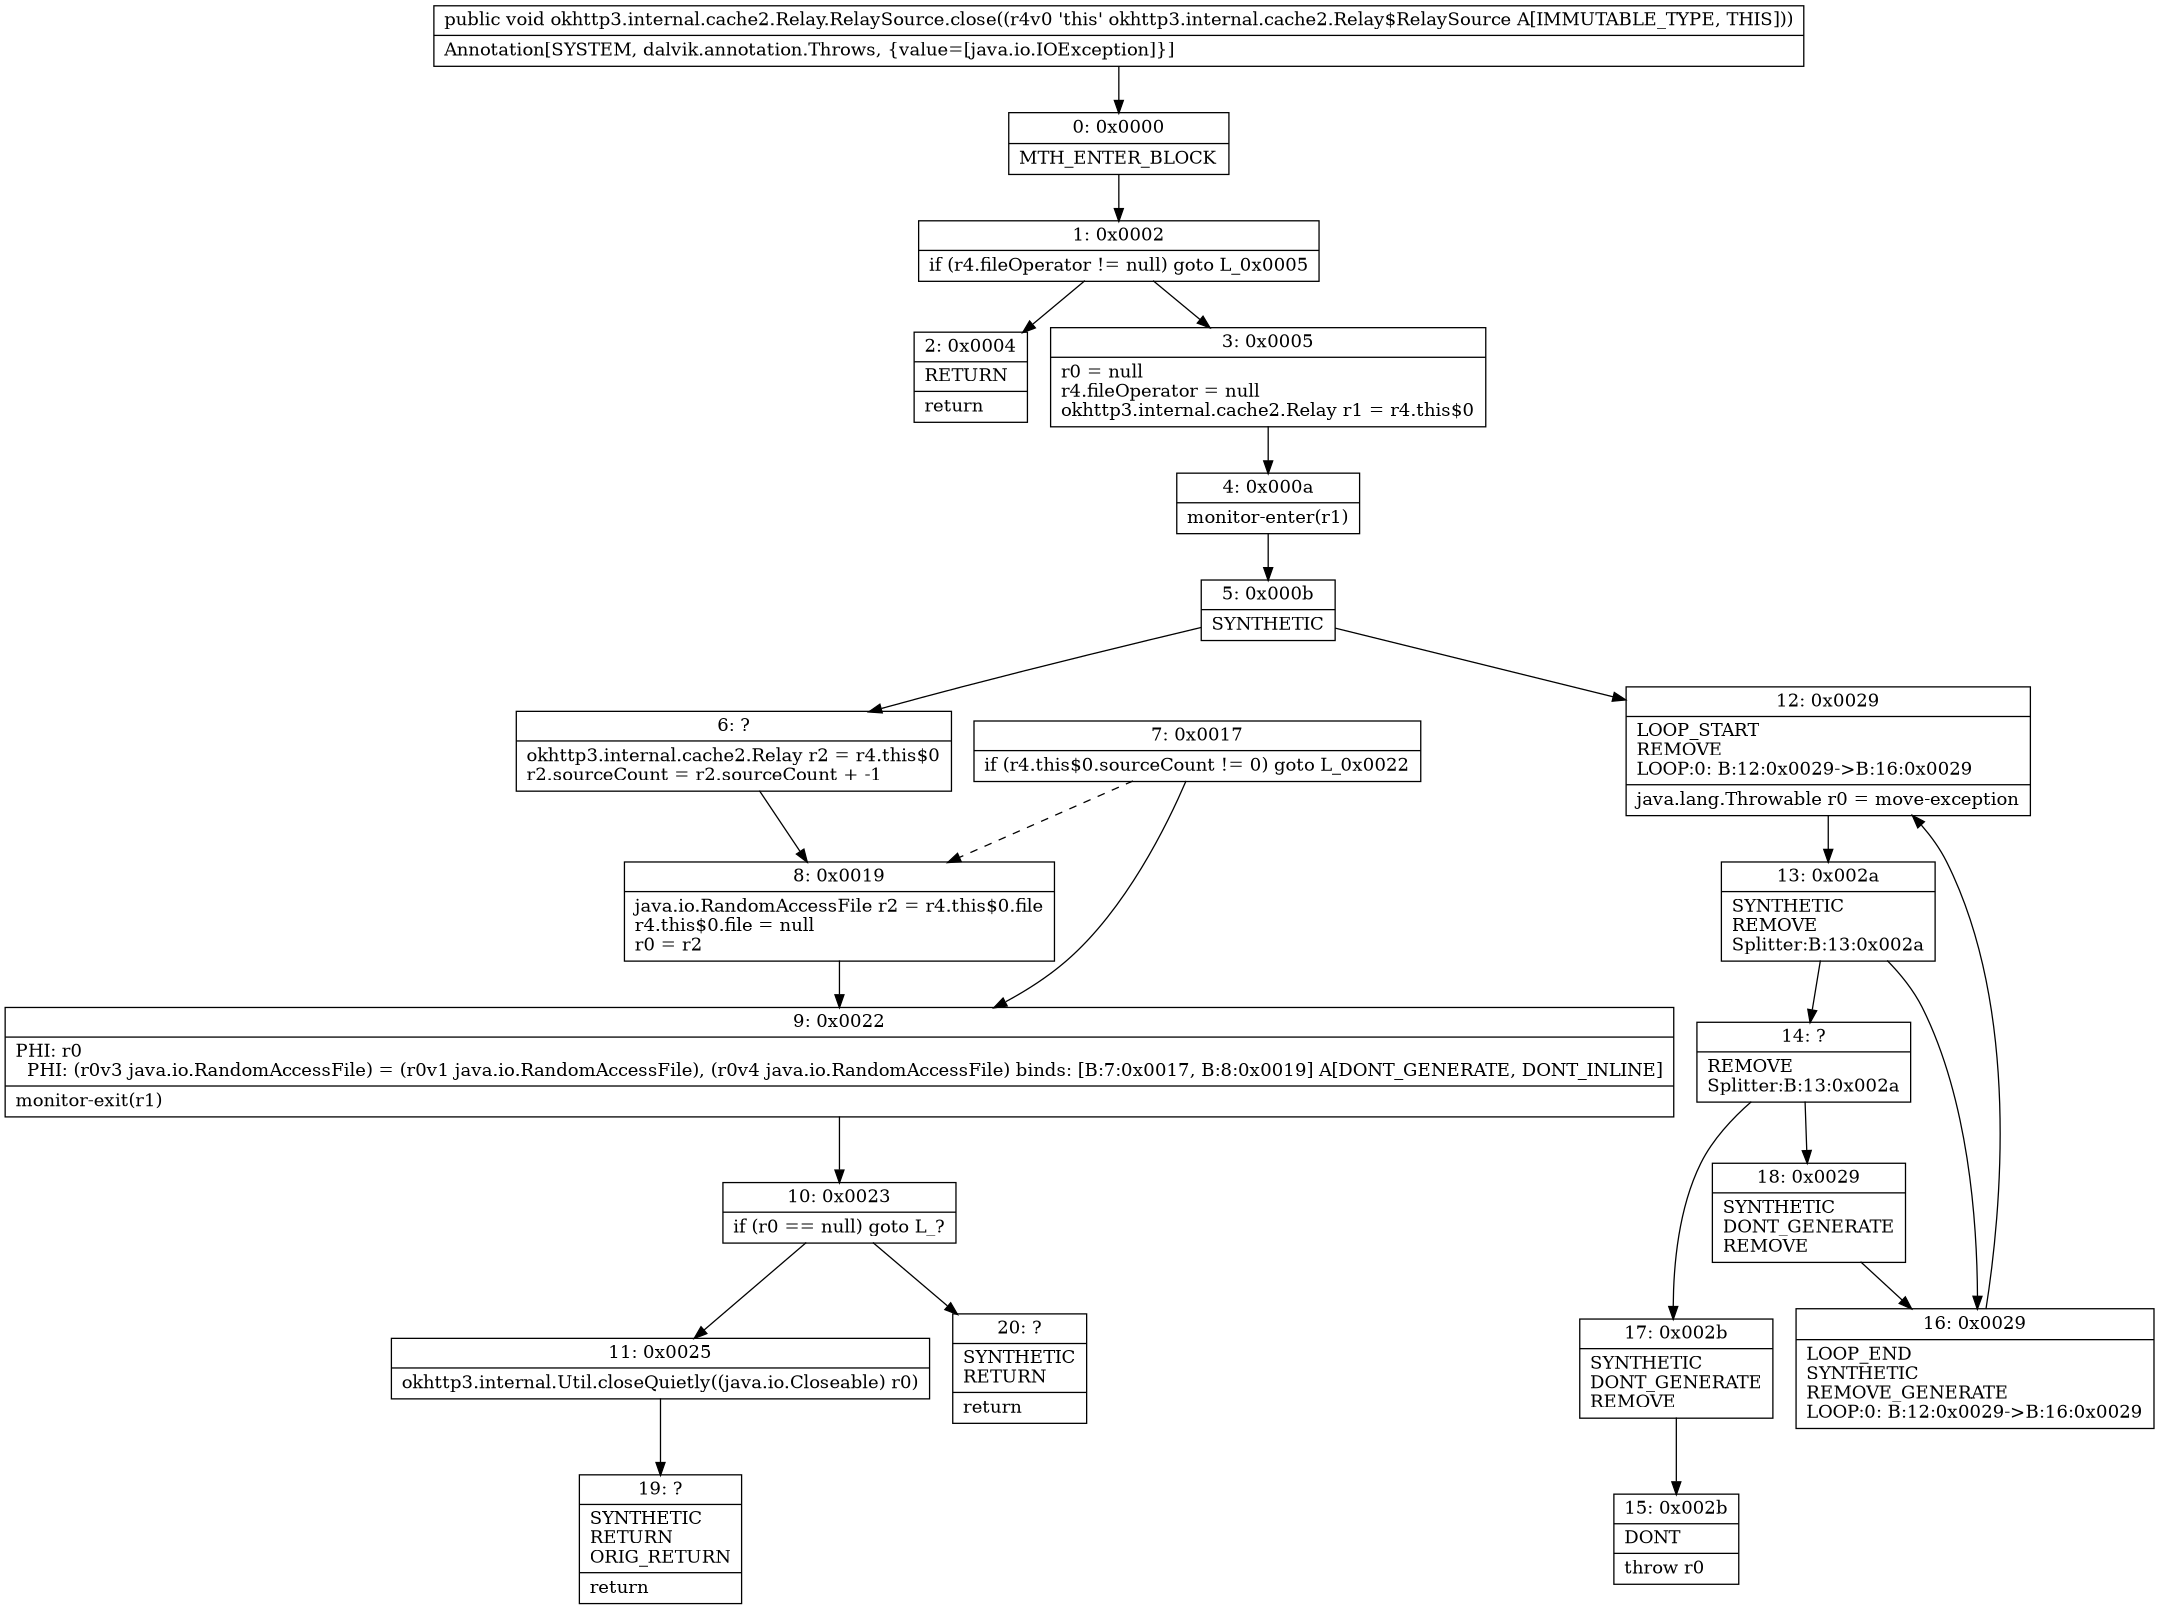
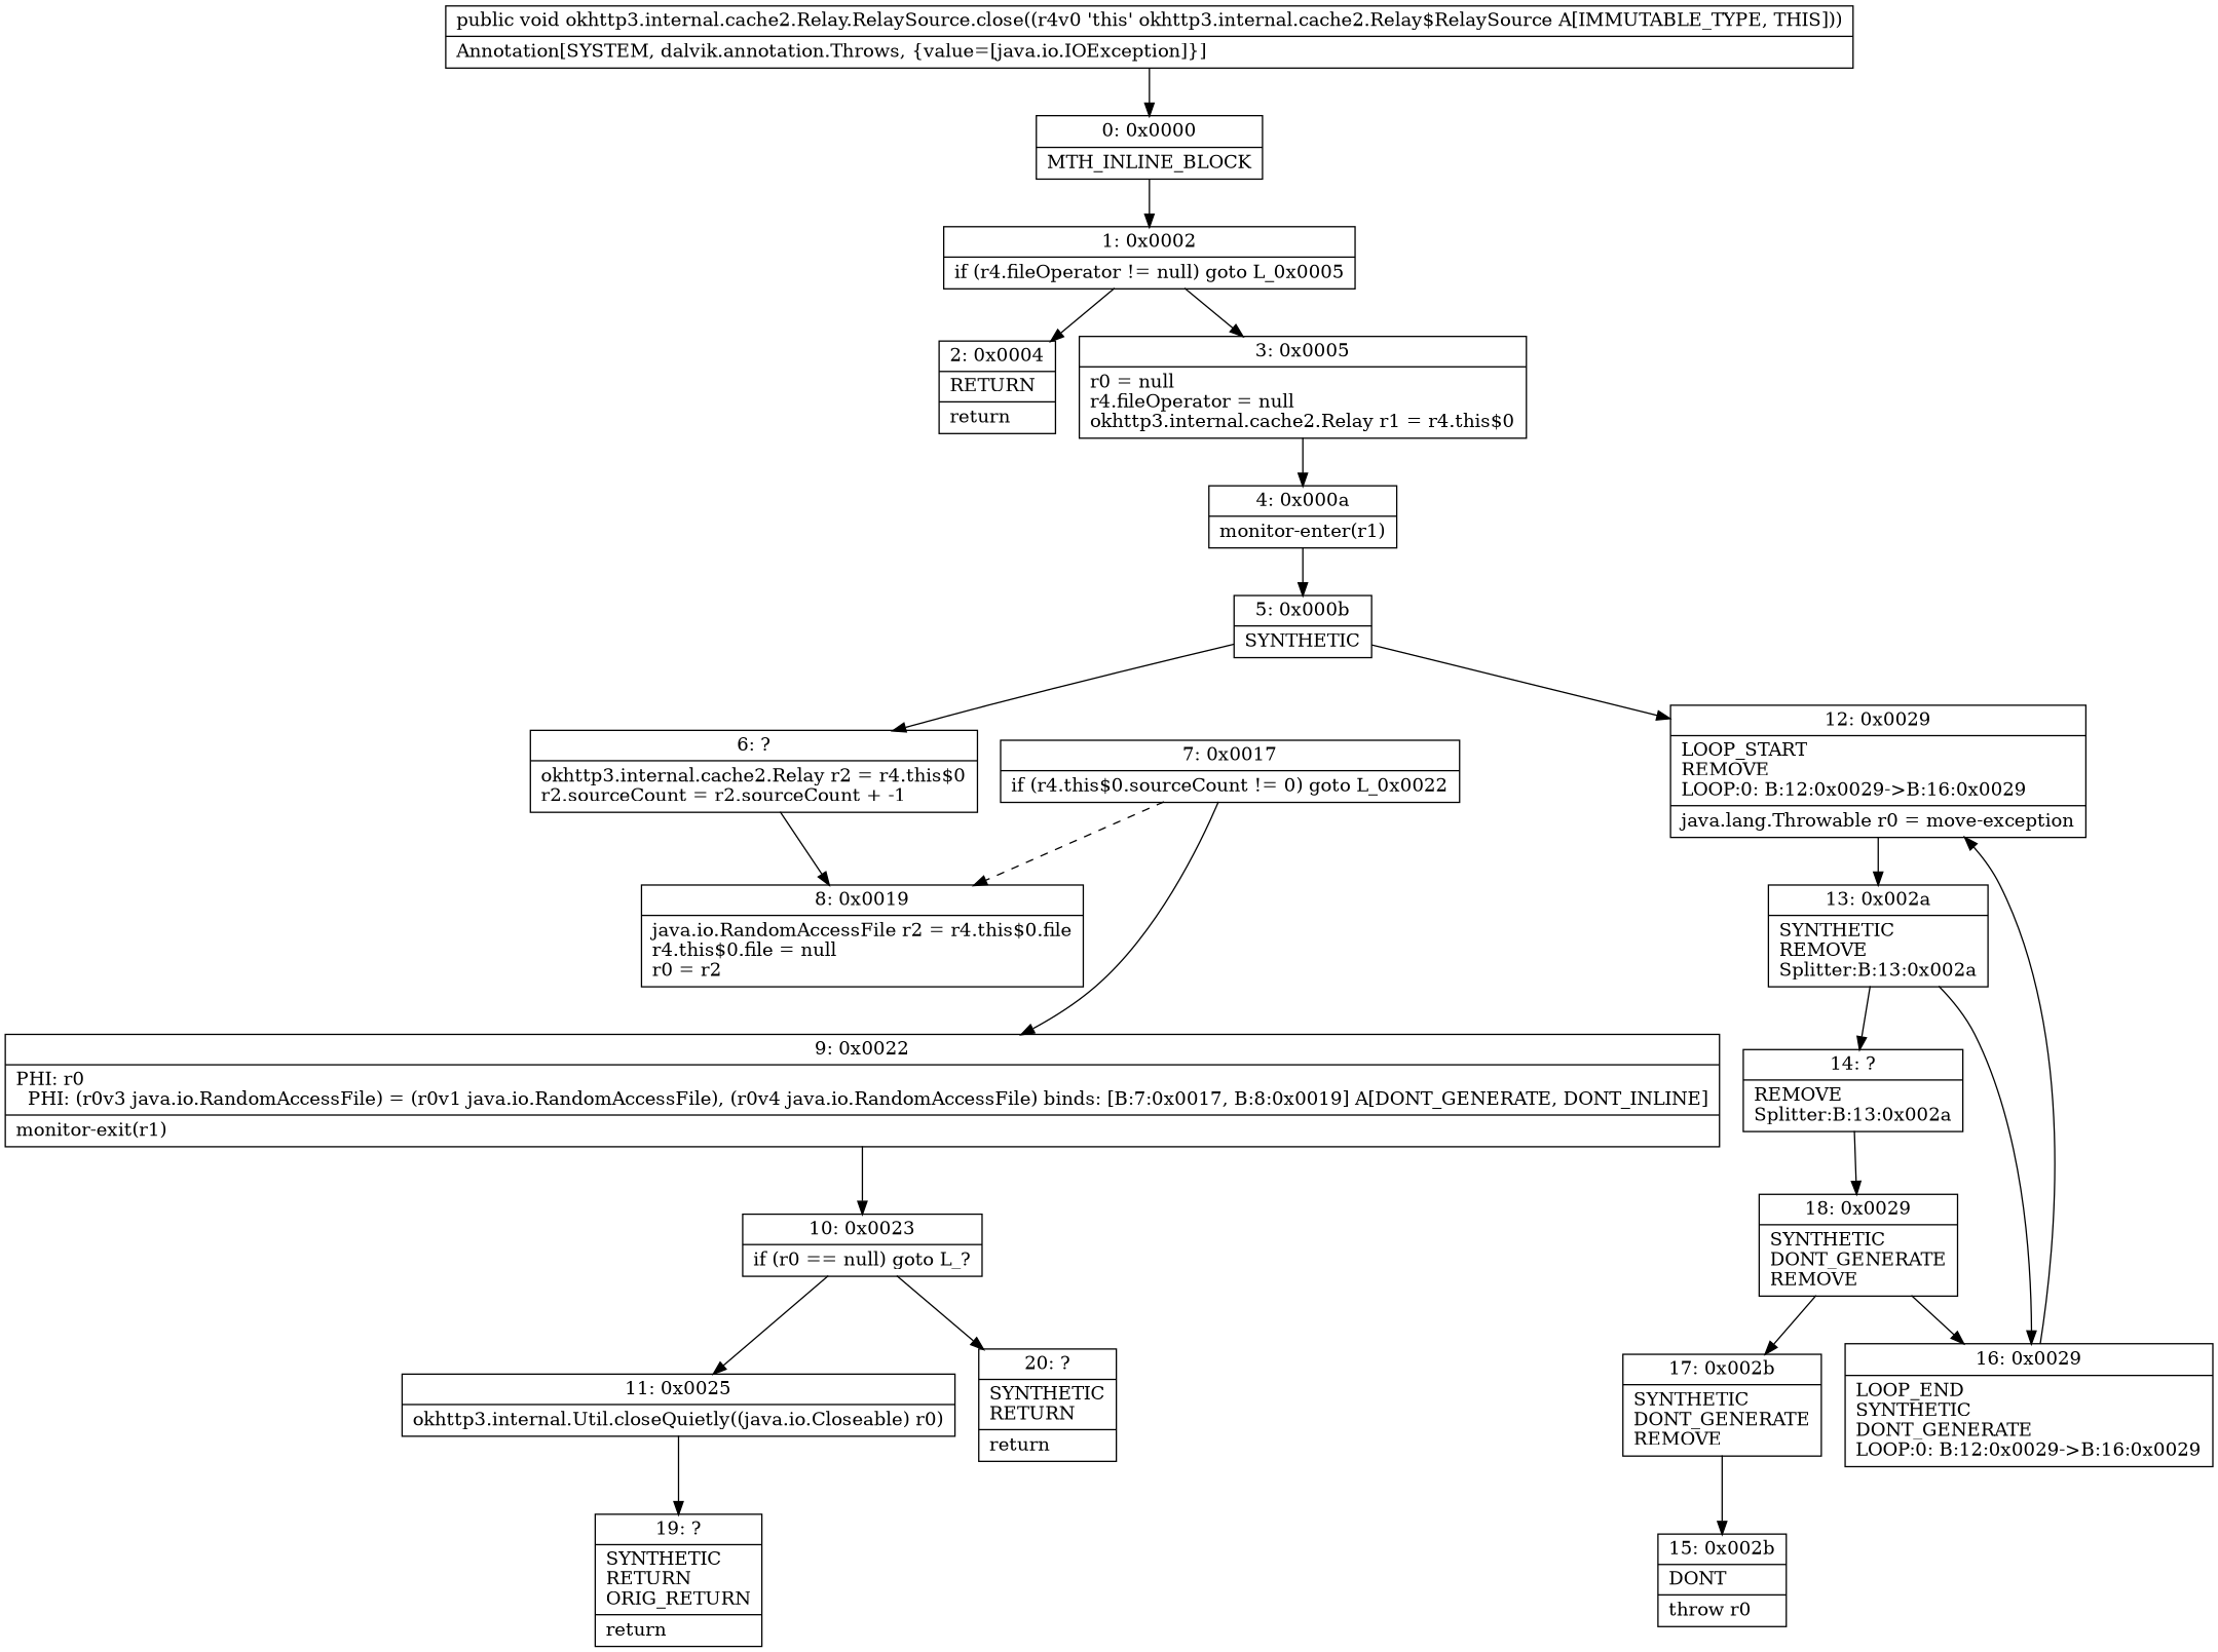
  digraph {
    node [shape=record]
-   n1 [label="{0\:\ 0x0000|MTH_ENTER_BLOCK\l}"]
+   n1 [label="{0\:\ 0x0000|MTH_INLINE_BLOCK\l}"]
    n2 [label="{1\:\ 0x0002|if (r4.fileOperator != null) goto L_0x0005\l}"]
    n3 [label="{2\:\ 0x0004|RETURN\l|return\l}"]
    n4 [label="{3\:\ 0x0005|r0 = null\lr4.fileOperator = null\lokhttp3.internal.cache2.Relay r1 = r4.this$0\l}"]
    n5 [label="{4\:\ 0x000a|monitor\-enter(r1)\l}"]
    n6 [label="{5\:\ 0x000b|SYNTHETIC\l}"]
    n7 [label="{6\:\ ?|okhttp3.internal.cache2.Relay r2 = r4.this$0\lr2.sourceCount = r2.sourceCount + \-1\l}"]
    n8 [label="{12\:\ 0x0029|LOOP_START\lREMOVE\lLOOP:0: B:12:0x0029\-\>B:16:0x0029\l|java.lang.Throwable r0 = move\-exception\l}"]
    n9 [label="{8\:\ 0x0019|java.io.RandomAccessFile r2 = r4.this$0.file\lr4.this$0.file = null\lr0 = r2\l}"]
    n10 [label="{13\:\ 0x002a|SYNTHETIC\lREMOVE\lSplitter:B:13:0x002a\l}"]
    n11 [label="{7\:\ 0x0017|if (r4.this$0.sourceCount != 0) goto L_0x0022\l}"]
    n12 [label="{9\:\ 0x0022|PHI: r0 \l  PHI: (r0v3 java.io.RandomAccessFile) = (r0v1 java.io.RandomAccessFile), (r0v4 java.io.RandomAccessFile) binds: [B:7:0x0017, B:8:0x0019] A[DONT_GENERATE, DONT_INLINE]\l|monitor\-exit(r1)\l}"]
    n13 [label="{10\:\ 0x0023|if (r0 == null) goto L_?\l}"]
    n14 [label="{11\:\ 0x0025|okhttp3.internal.Util.closeQuietly((java.io.Closeable) r0)\l}"]
    n15 [label="{20\:\ ?|SYNTHETIC\lRETURN\l|return\l}"]
    n16 [label="{19\:\ ?|SYNTHETIC\lRETURN\lORIG_RETURN\l|return\l}"]
    n17 [label="{14\:\ ?|REMOVE\lSplitter:B:13:0x002a\l}"]
-   n18 [label="{16\:\ 0x0029|LOOP_END\lSYNTHETIC\lREMOVE_GENERATE\lLOOP:0: B:12:0x0029\-\>B:16:0x0029\l}"]
+   n18 [label="{16\:\ 0x0029|LOOP_END\lSYNTHETIC\lDONT_GENERATE\lLOOP:0: B:12:0x0029\-\>B:16:0x0029\l}"]
    n19 [label="{17\:\ 0x002b|SYNTHETIC\lDONT_GENERATE\lREMOVE\l}"]
    n20 [label="{18\:\ 0x0029|SYNTHETIC\lDONT_GENERATE\lREMOVE\l}"]
    n21 [label="{15\:\ 0x002b|DONT\l|throw r0\l}"]
    n22 [label="{public void okhttp3.internal.cache2.Relay.RelaySource.close((r4v0 'this' okhttp3.internal.cache2.Relay$RelaySource A[IMMUTABLE_TYPE, THIS]))  | Annotation[SYSTEM, dalvik.annotation.Throws, \{value=[java.io.IOException]\}]\l}"]
    n1 -> n2
    n2 -> n3 [style=solid]
    n2 -> n4
    n4 -> n5
    n5 -> n6
    n6 -> n7
    n6 -> n8
    n7 -> n9
    n8 -> n10
-   n9 -> n12
    n10 -> n17
    n10 -> n18
    n11 -> n9 [style=dashed]
    n11 -> n12
    n12 -> n13
    n13 -> n14 [style=solid]
    n13 -> n15
    n14 -> n16
-   n17 -> n19
+   n20 -> n19
    n17 -> n20
    n18 -> n8
    n19 -> n21
    n20 -> n18
    n22 -> n1
  }
